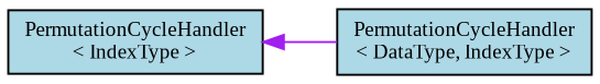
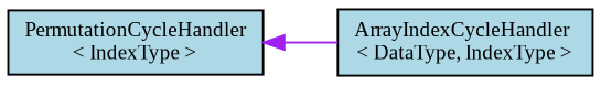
  digraph {
    rankdir=LR
    fontname="Liberation Serif"
    node [color=black fillcolor=lightblue fontname="Liberation Serif" fontsize=10 shape=record style=filled]
    n1 [height=0.2 label="PermutationCycleHandler\l\< IndexType \>" width=0.4]
-   n2 [height=0.2 label="PermutationCycleHandler\l\< DataType, IndexType \>" width=0.4]
+   n2 [height=0.2 label="ArrayIndexCycleHandler\l\< DataType, IndexType \>" width=0.4]
    n1 -> n2 [color=purple dir=back fontname="Liberation Serif" fontsize=10 labelfontname=Helvetica labelfontsize=10 style=solid]
  }
